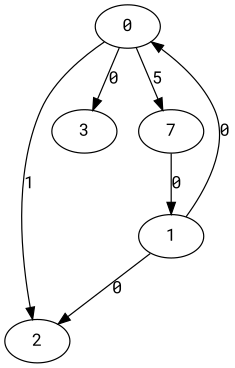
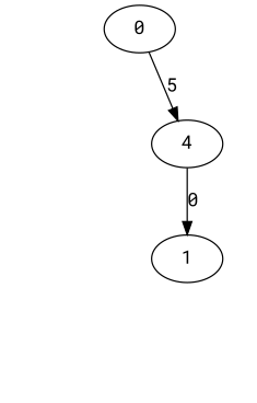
  digraph {
    fontname="Roboto Mono"
    node [fontname="Roboto Mono"]
    edge [fontname="Roboto Mono"]
    0
-   2
-   3
-   4 [label=7]
+   4
    1
-   0 -> 2 [label=1]
-   0 -> 3 [label=0]
    0 -> 4 [label=5]
    4 -> 1 [label=0]
-   1 -> 0 [label=0]
-   1 -> 2 [label=0]
  }
